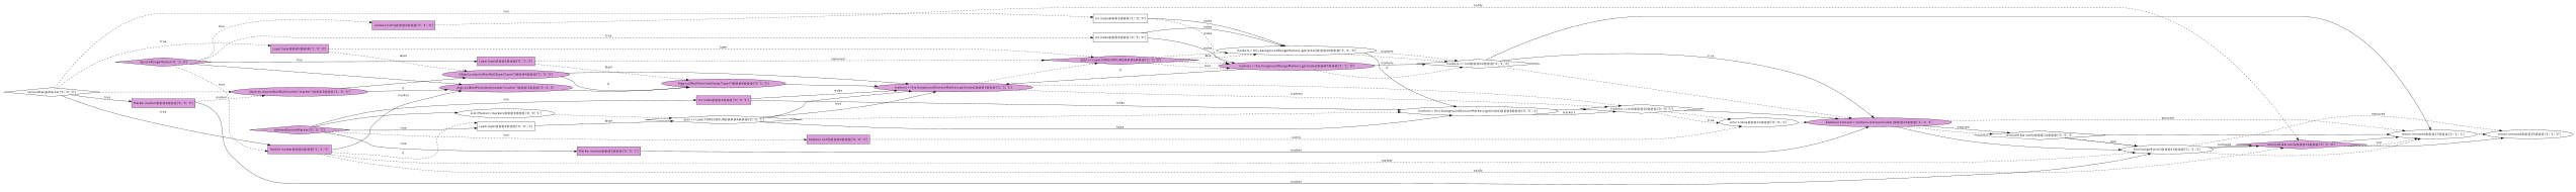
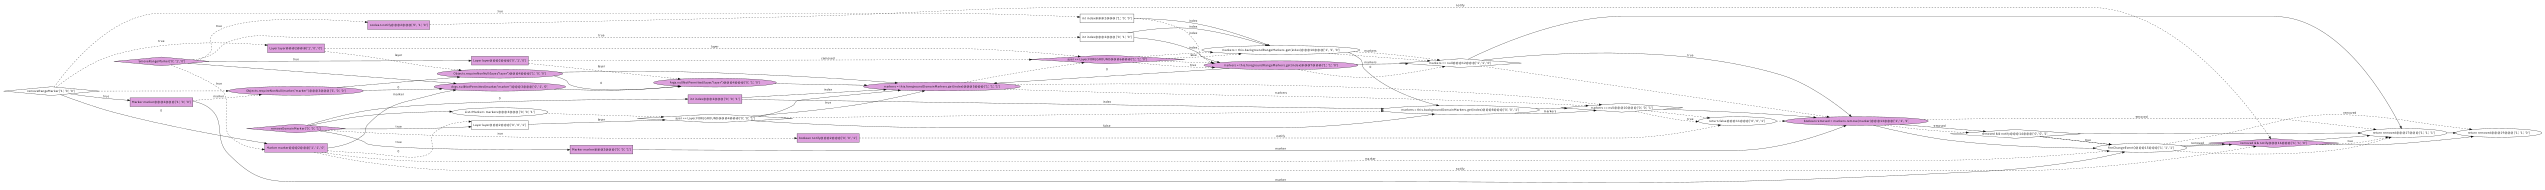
  digraph {
    fontname="IBM Plex Sans"
    rankdir=LR
    node [fillcolor=plum fontname="IBM Plex Sans" shape=ellipse style=filled]
    edge [fontname="IBM Plex Sans" style=solid]
    n1 [fillcolor=white label="removed && notify@@@14@@@['0', '0', '1']" shape=diamond]
    n2 [fillcolor=white label="fireChangeEvent()@@@15@@@['1', '1', '1']"]
    n3 [fillcolor=white label="return removed@@@17@@@['1', '1', '1']"]
    n4 [label="removed && notify@@@16@@@['1', '1', '0']" shape=diamond]
    n5 [fillcolor=white label="return removed@@@19@@@['1', '1', '0']"]
    n6 [fillcolor=white label="Layer layer@@@2@@@['0', '0', '1']" shape=box]
    n7 [fillcolor=white label="layer == Layer.FOREGROUND@@@4@@@['0', '0', '1']" shape=diamond]
    n8 [label="markers = this.foregroundDomainMarkers.get(index)@@@5@@@['1', '1', '1']"]
    n9 [fillcolor=white label="markers = this.backgroundDomainMarkers.get(index)@@@8@@@['0', '0', '1']"]
    n10 [label="Args.nullNotPermitted(marker,\"marker\")@@@3@@@['0', '1', '0']"]
    n11 [label="Args.nullNotPermitted(layer,\"layer\")@@@4@@@['0', '1', '0']"]
    n12 [label="Marker marker@@@2@@@['1', '1', '0']" shape=box]
    n13 [label="int index@@@2@@@['0', '0', '1']" shape=box]
    n14 [label="layer == Layer.FOREGROUND@@@6@@@['1', '1', '0']" shape=diamond]
    n15 [fillcolor=white label="markers == null@@@10@@@['0', '0', '1']" shape=diamond]
    n16 [fillcolor=white label="return false@@@11@@@['0', '0', '1']"]
    n17 [label="boolean removed = markers.remove(marker)@@@13@@@['1', '1', '1']"]
    n18 [fillcolor=white label="markers = this.backgroundRangeMarkers.get(index)@@@10@@@['1', '1', '0']"]
    n19 [label="markers = this.foregroundRangeMarkers.get(index)@@@7@@@['1', '1', '0']"]
    n20 [fillcolor=white label="markers == null@@@12@@@['1', '1', '0']" shape=diamond]
    n21 [label="Objects.requireNonNull(marker,\"marker\")@@@3@@@['1', '0', '0']"]
    n22 [label="Objects.requireNonNull(layer,\"layer\")@@@4@@@['1', '0', '0']"]
    n23 [fillcolor=white label="int index@@@2@@@['1', '0', '0']" shape=box]
    n24 [label="Layer layer@@@2@@@['1', '0', '0']" shape=box]
    n25 [fillcolor=white label="int index@@@2@@@['0', '1', '0']" shape=box]
    n26 [label="Marker marker@@@2@@@['0', '0', '1']" shape=box]
    n27 [fillcolor=white label="removeRangeMarker['1', '0', '0']" shape=diamond]
    n28 [label="Marker marker@@@2@@@['1', '0', '0']" shape=box]
    n29 [label="removeDomainMarker['0', '0', '1']" shape=diamond]
    n30 [label="boolean notify@@@2@@@['0', '0', '1']" shape=box]
    n31 [fillcolor=white label="List<Marker> markers@@@3@@@['0', '0', '1']"]
    n32 [label="removeRangeMarker['0', '1', '0']" shape=diamond]
    n33 [label="Layer layer@@@2@@@['0', '1', '0']" shape=box]
    n34 [label="boolean notify@@@2@@@['0', '1', '0']" shape=box]
    n1 -> n2 [label=true]
    n1 -> n2 [style=dashed]
    n1 -> n3
    n2 -> n3 [style=dashed]
    n2 -> n4 [label=removed]
    n2 -> n4
    n2 -> n5 [label=removed style=dashed]
    n3 -> n5
    n4 -> n3 [label=true style=dashed]
    n4 -> n3
    n4 -> n5
    n6 -> n7 [label=layer]
    n7 -> n8 [label=true]
    n7 -> n8
    n7 -> n9 [style=dashed]
    n7 -> n9 [label=false]
    n8 -> n14 [style=dashed]
    n8 -> n15 [label=markers style=dashed]
    n8 -> n15 [style=dashed]
    n9 -> n15
    n9 -> n15 [label=markers]
    n10 -> n11
    n11 -> n8
    n12 -> n2 [label=marker style=dashed]
    n12 -> n4 [label=notify style=dashed]
    n12 -> n6 [label=0 style=dashed]
    n12 -> n10 [label=marker]
    n13 -> n8 [label=index]
    n13 -> n9 [label=index]
    n14 -> n18 [label=false style=dashed]
    n14 -> n18 [style=dashed]
    n14 -> n19 [style=dashed]
    n14 -> n19 [label=true style=dashed]
    n15 -> n16 [label=true style=dashed]
    n15 -> n16 [style=dashed]
    n15 -> n17
    n16 -> n17 [style=dashed]
    n17 -> n1 [style=dashed]
    n17 -> n1 [label=removed]
    n17 -> n2
    n17 -> n3 [label=removed style=dashed]
    n18 -> n9 [label=0]
    n18 -> n20 [label=markers style=dashed]
    n18 -> n20 [style=dashed]
    n19 -> n8 [label=0]
    n19 -> n20 [style=dashed]
    n19 -> n20 [label=markers]
    n20 -> n3
    n20 -> n17 [label=true]
    n20 -> n17 [style=dashed]
    n21 -> n10 [label=0]
    n21 -> n22
    n22 -> n8
    n22 -> n11 [label=0]
    n23 -> n18 [label=index]
    n23 -> n19 [label=index style=dashed]
    n24 -> n14 [label=layer style=dashed]
    n24 -> n22 [label=layer style=dashed]
    n25 -> n18 [label=index]
    n25 -> n19 [label=index]
    n26 -> n17 [label=marker]
-   n27 -> n12 [label=true]
+   n27 -> n12 [label=0]
    n27 -> n21 [style=dashed]
    n27 -> n23 [label=true style=dashed]
    n27 -> n24 [label=true style=dashed]
    n27 -> n28 [label=true]
    n28 -> n2 [label=marker]
    n28 -> n21 [label=marker style=dashed]
    n29 -> n6 [label=true]
-   n29 -> n13 [label=true]
+   n29 -> n13 [label=0]
    n29 -> n26 [label=true]
    n29 -> n30 [label=true style=dashed]
    n29 -> n31
    n30 -> n16 [label=notify style=dashed]
    n31 -> n7 [style=dashed]
    n32 -> n10
    n32 -> n12 [label=true style=dashed]
    n32 -> n25 [label=true style=dashed]
    n32 -> n33 [label=true]
    n32 -> n34 [label=true style=dashed]
    n33 -> n11 [label=layer style=dashed]
    n33 -> n14 [label=removed style=dashed]
    n34 -> n4 [label=notify style=dashed]
  }
